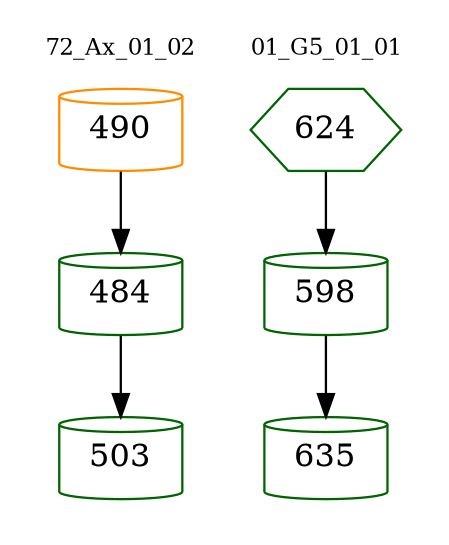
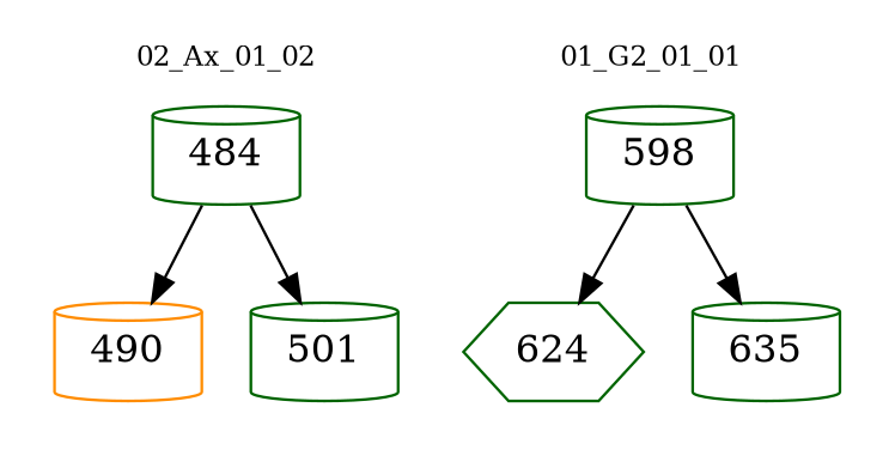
  digraph {
    node [color=darkgreen shape=cylinder]
    edge [color=black]
    n1 [color=darkorange label=490]
    n2 [label=484]
-   n3 [label=503]
+   n3 [label=501]
    n4 [label=624 shape=hexagon]
    n5 [label=598]
    n6 [label=635]
    subgraph cluster_1 {
      color=white
      fontsize=10
-     label="72_Ax_01_02"
+     label="02_Ax_01_02"
      n1
      n2
      n3
    }
    subgraph cluster_2 {
      color=white
      fontsize=10
-     label="01_G5_01_01"
+     label="01_G2_01_01"
      n4
      n5
      n6
    }
-   n1 -> n2
+   n2 -> n1
    n2 -> n3
-   n4 -> n5
+   n5 -> n4
    n5 -> n6
  }
